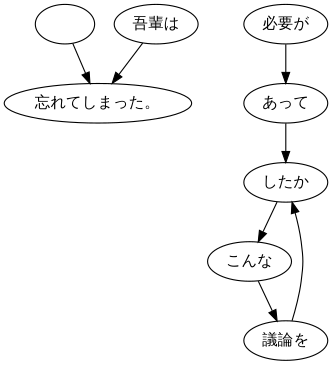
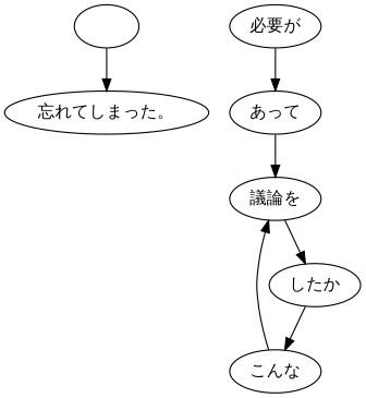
  digraph {
    fontname="Courier Prime"
    node [fontname="Courier Prime"]
    edge [fontname="Courier Prime"]
    n1 [label="　"]
    n2 [label="忘れてしまった。"]
-   n3 [label="吾輩は"]
    n4 [label="必要が"]
    n5 [label="あって"]
    n6 [label="したか"]
    n7 [label="こんな"]
    n8 [label="議論を"]
    n1 -> n2
-   n3 -> n2
    n4 -> n5
-   n5 -> n6
+   n5 -> n8
    n6 -> n7
    n7 -> n8
    n8 -> n6
  }
